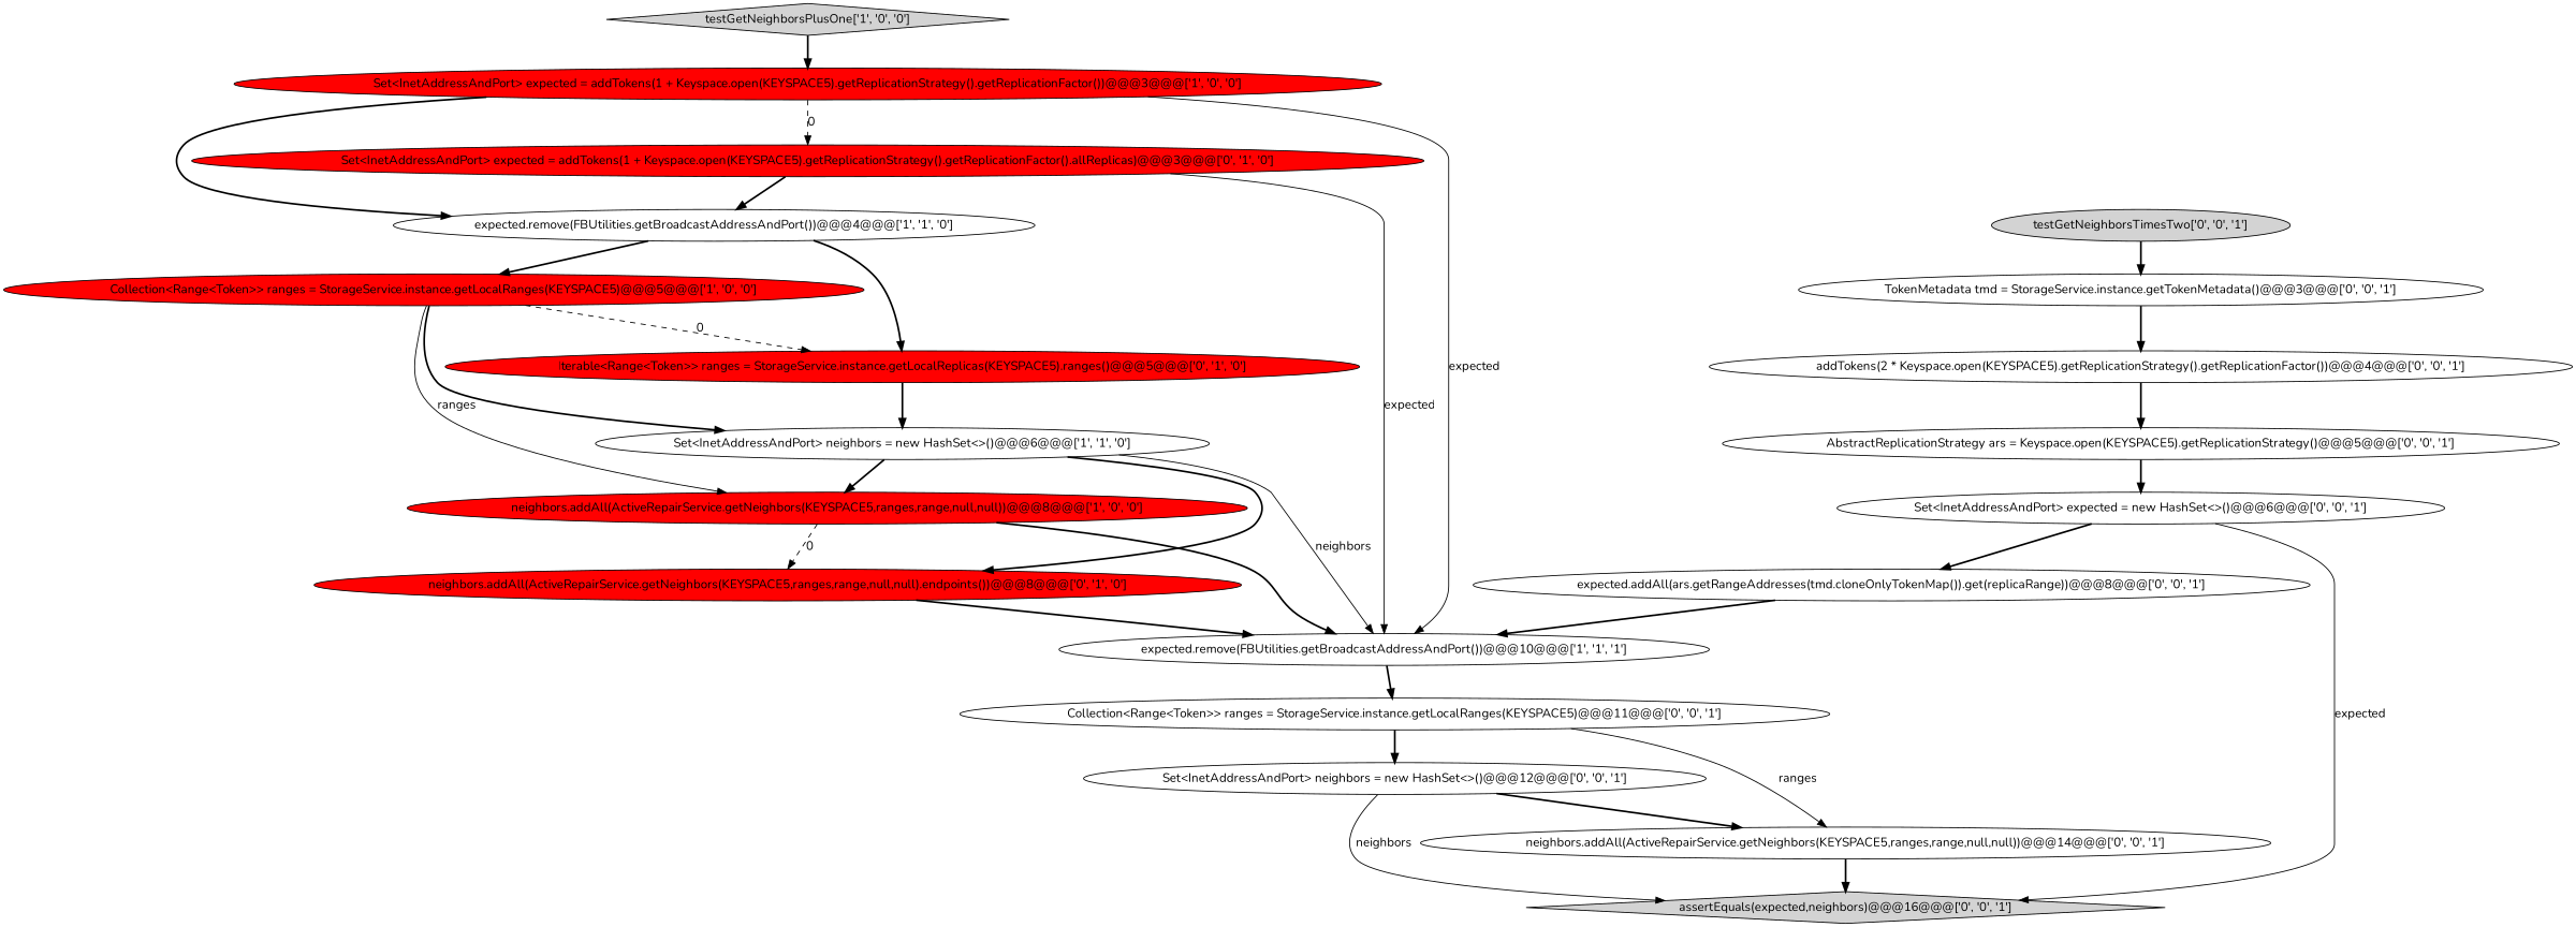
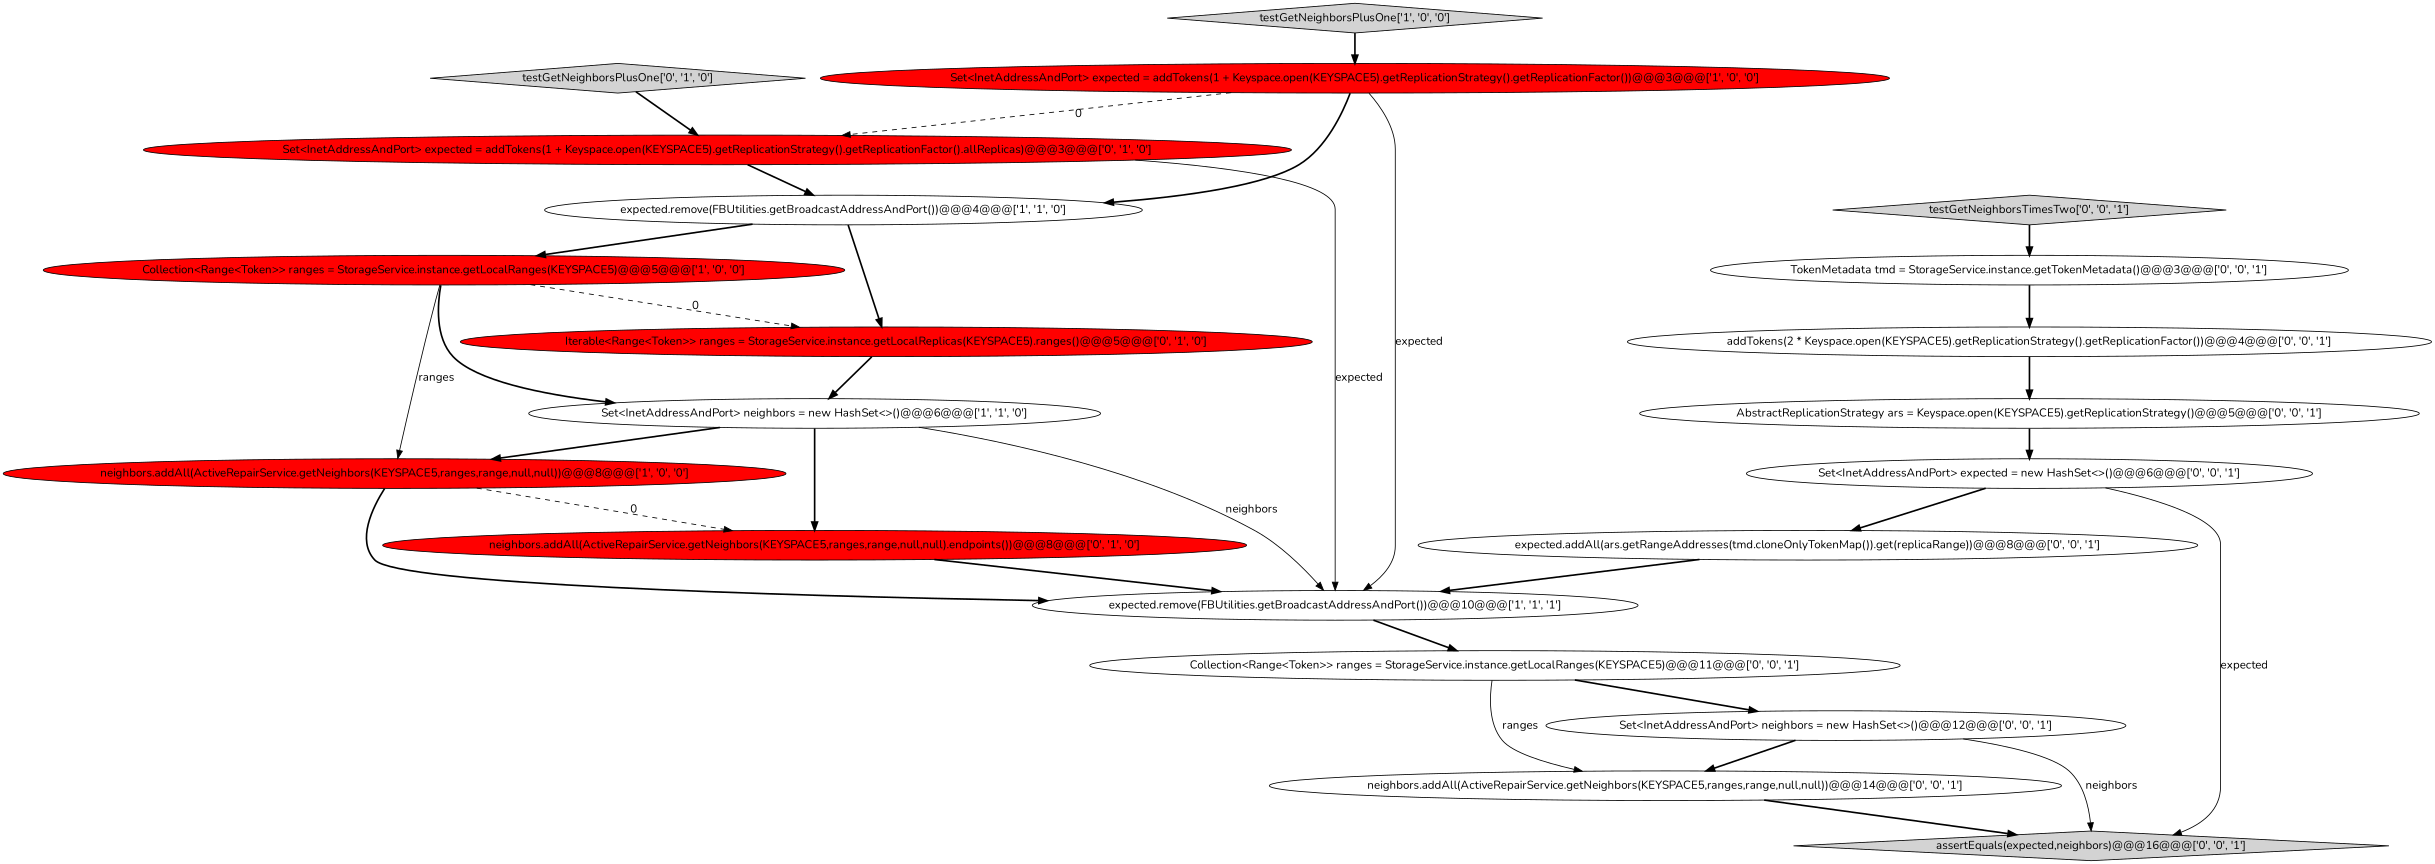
  digraph {
    fontname=Nunito
    node [fillcolor=white fontname=Nunito shape=ellipse style=filled]
    edge [fontname=Nunito style=bold]
    n1 [label="neighbors.addAll(ActiveRepairService.getNeighbors(KEYSPACE5,ranges,range,null,null))@@@14@@@['0', '0', '1']"]
    n2 [fillcolor=lightgray label="assertEquals(expected,neighbors)@@@16@@@['0', '0', '1']" shape=diamond]
    n3 [fillcolor=red label="neighbors.addAll(ActiveRepairService.getNeighbors(KEYSPACE5,ranges,range,null,null))@@@8@@@['1', '0', '0']"]
    n4 [fillcolor=red label="neighbors.addAll(ActiveRepairService.getNeighbors(KEYSPACE5,ranges,range,null,null).endpoints())@@@8@@@['0', '1', '0']"]
    n5 [label="expected.remove(FBUtilities.getBroadcastAddressAndPort())@@@10@@@['1', '1', '1']"]
    n6 [label="Collection<Range<Token>> ranges = StorageService.instance.getLocalRanges(KEYSPACE5)@@@11@@@['0', '0', '1']"]
-   n7 [fillcolor=lightgray label="testGetNeighborsTimesTwo['0', '0', '1']"]
+   n7 [fillcolor=lightgray label="testGetNeighborsTimesTwo['0', '0', '1']" shape=diamond]
    n8 [label="TokenMetadata tmd = StorageService.instance.getTokenMetadata()@@@3@@@['0', '0', '1']"]
    n9 [label="addTokens(2 * Keyspace.open(KEYSPACE5).getReplicationStrategy().getReplicationFactor())@@@4@@@['0', '0', '1']"]
    n10 [fillcolor=red label="Collection<Range<Token>> ranges = StorageService.instance.getLocalRanges(KEYSPACE5)@@@5@@@['1', '0', '0']"]
    n11 [label="Set<InetAddressAndPort> neighbors = new HashSet<>()@@@6@@@['1', '1', '0']"]
    n12 [fillcolor=red label="Iterable<Range<Token>> ranges = StorageService.instance.getLocalReplicas(KEYSPACE5).ranges()@@@5@@@['0', '1', '0']"]
+   n13 [fillcolor=lightgray label="testGetNeighborsPlusOne['0', '1', '0']" shape=diamond]
    n14 [fillcolor=red label="Set<InetAddressAndPort> expected = addTokens(1 + Keyspace.open(KEYSPACE5).getReplicationStrategy().getReplicationFactor().allReplicas)@@@3@@@['0', '1', '0']"]
    n15 [label="expected.remove(FBUtilities.getBroadcastAddressAndPort())@@@4@@@['1', '1', '0']"]
    n16 [fillcolor=red label="Set<InetAddressAndPort> expected = addTokens(1 + Keyspace.open(KEYSPACE5).getReplicationStrategy().getReplicationFactor())@@@3@@@['1', '0', '0']"]
    n17 [label="Set<InetAddressAndPort> neighbors = new HashSet<>()@@@12@@@['0', '0', '1']"]
    n18 [label="expected.addAll(ars.getRangeAddresses(tmd.cloneOnlyTokenMap()).get(replicaRange))@@@8@@@['0', '0', '1']"]
    n19 [label="Set<InetAddressAndPort> expected = new HashSet<>()@@@6@@@['0', '0', '1']"]
    n20 [label="AbstractReplicationStrategy ars = Keyspace.open(KEYSPACE5).getReplicationStrategy()@@@5@@@['0', '0', '1']"]
    n21 [fillcolor=lightgray label="testGetNeighborsPlusOne['1', '0', '0']" shape=diamond]
    n1 -> n2
    n3 -> n4 [label=0 style=dashed]
    n3 -> n5
    n4 -> n5
    n5 -> n6
    n6 -> n1 [label=ranges style=solid]
    n6 -> n17
    n7 -> n8
    n8 -> n9
    n9 -> n20
    n10 -> n3 [label=ranges style=solid]
    n10 -> n11
    n10 -> n12 [label=0 style=dashed]
    n11 -> n3
    n11 -> n4
    n11 -> n5 [label=neighbors style=solid]
    n12 -> n11
+   n13 -> n14
    n14 -> n5 [label=expected style=solid]
    n14 -> n15
    n15 -> n10
    n15 -> n12
    n16 -> n5 [label=expected style=solid]
    n16 -> n14 [label=0 style=dashed]
    n16 -> n15
    n17 -> n1
    n17 -> n2 [label=neighbors style=solid]
    n18 -> n5
    n19 -> n2 [label=expected style=solid]
    n19 -> n18
    n20 -> n19
    n21 -> n16
  }
